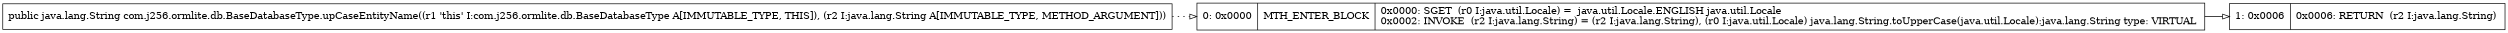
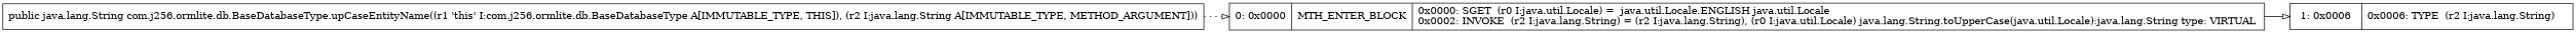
  digraph {
    rankdir=LR
    node [shape=record]
    edge [arrowhead=onormal]
    n1 [label="{0\:\ 0x0000|MTH_ENTER_BLOCK\l|0x0000: SGET  (r0 I:java.util.Locale) =  java.util.Locale.ENGLISH java.util.Locale \l0x0002: INVOKE  (r2 I:java.lang.String) = (r2 I:java.lang.String), (r0 I:java.util.Locale) java.lang.String.toUpperCase(java.util.Locale):java.lang.String type: VIRTUAL \l}"]
-   n2 [label="{1\:\ 0x0006|0x0006: RETURN  (r2 I:java.lang.String) \l}"]
+   n2 [label="{1\:\ 0x0006|0x0006: TYPE  (r2 I:java.lang.String) \l}"]
    n3 [label="{public java.lang.String com.j256.ormlite.db.BaseDatabaseType.upCaseEntityName((r1 'this' I:com.j256.ormlite.db.BaseDatabaseType A[IMMUTABLE_TYPE, THIS]), (r2 I:java.lang.String A[IMMUTABLE_TYPE, METHOD_ARGUMENT])) }"]
    n1 -> n2 [style=solid]
    n3 -> n1 [style=dotted]
  }
